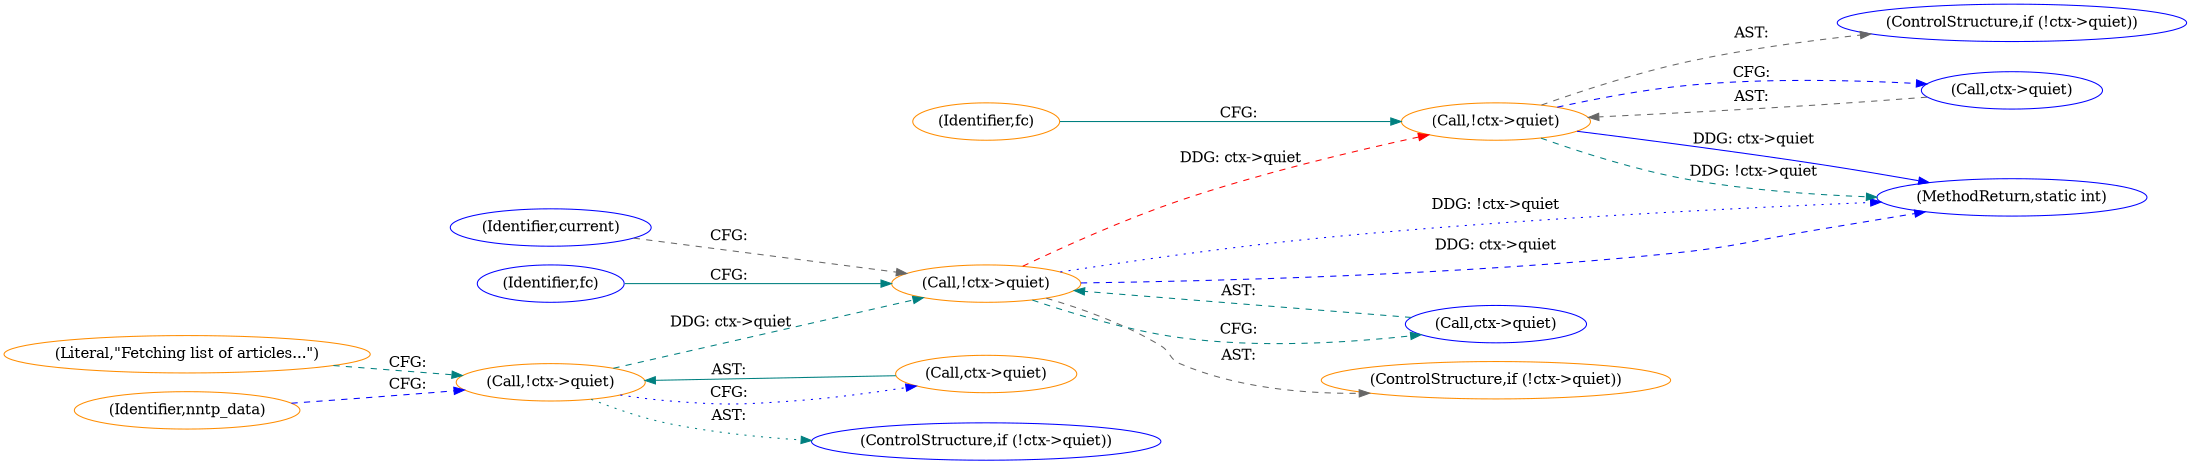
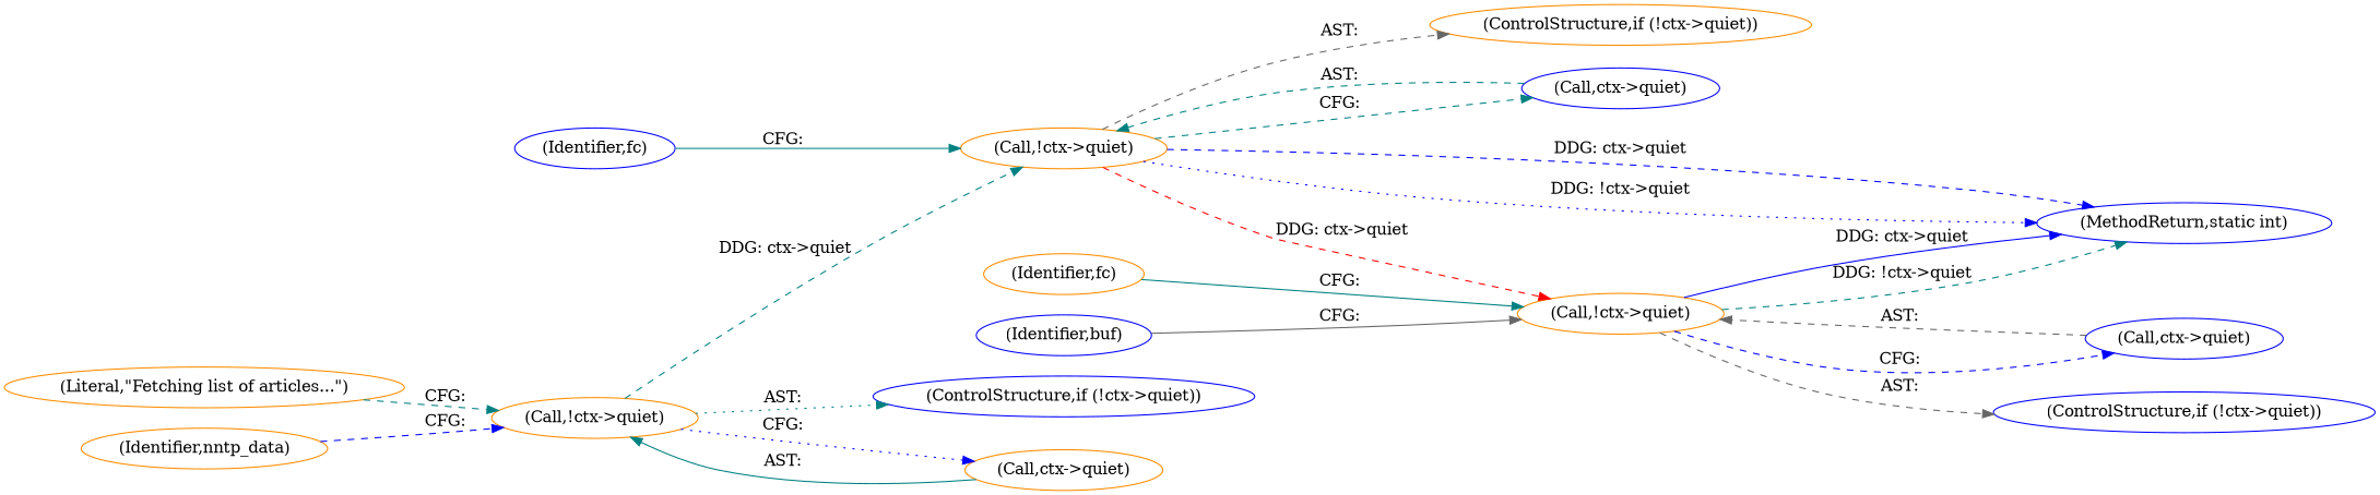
  digraph {
    rankdir=LR
    node [color=darkorange]
    edge [color=teal style=dashed]
    n1 [label="(Call,!ctx->quiet)"]
    n2 [label="(Call,!ctx->quiet)"]
    n3 [label="(Call,ctx->quiet)"]
    n4 [color=blue label="(ControlStructure,if (!ctx->quiet))"]
    n5 [label="(Call,!ctx->quiet)"]
    n6 [label="(ControlStructure,if (!ctx->quiet))"]
    n7 [color=blue label="(MethodReturn,static int)"]
    n8 [color=blue label="(Call,ctx->quiet)"]
    n9 [color=blue label="(ControlStructure,if (!ctx->quiet))"]
    n10 [color=blue label="(Call,ctx->quiet)"]
    n11 [label="(Literal,\"Fetching list of articles...\")"]
-   n12 [color=blue label="(Identifier,current)"]
    n13 [label="(Identifier,nntp_data)"]
    n14 [color=blue label="(Identifier,fc)"]
+   n15 [color=blue label="(Identifier,buf)"]
    n16 [label="(Identifier,fc)"]
    n1 -> n2 [label="DDG: ctx->quiet"]
    n1 -> n3 [color=blue label="CFG: " style=dotted]
    n1 -> n4 [label="AST: " style=dotted]
    n2 -> n5 [color=red label="DDG: ctx->quiet"]
    n2 -> n6 [color=gray40 label="AST: "]
    n2 -> n7 [color=blue label="DDG: ctx->quiet"]
    n2 -> n7 [color=blue label="DDG: !ctx->quiet" style=dotted]
    n2 -> n8 [label="CFG: "]
    n3 -> n1 [label="AST: " style=solid]
    n5 -> n7 [label="DDG: !ctx->quiet"]
    n5 -> n7 [color=blue label="DDG: ctx->quiet" style=solid]
    n5 -> n9 [color=gray40 label="AST: "]
    n5 -> n10 [color=blue label="CFG: "]
    n8 -> n2 [label="AST: "]
    n10 -> n5 [color=gray40 label="AST: "]
    n11 -> n1 [label="CFG: "]
-   n12 -> n2 [color=gray40 label="CFG: "]
    n13 -> n1 [color=blue label="CFG: "]
    n14 -> n2 [label="CFG: " style=solid]
+   n15 -> n5 [color=gray40 label="CFG: " style=solid]
    n16 -> n5 [label="CFG: " style=solid]
  }
